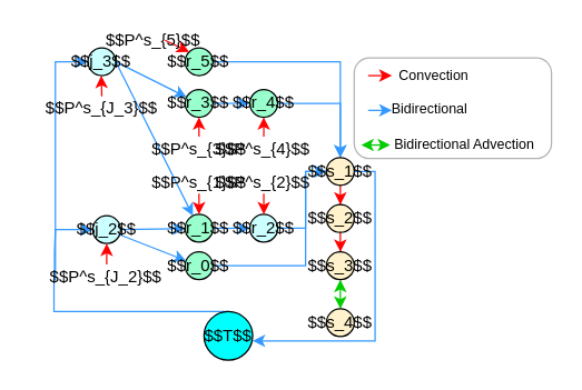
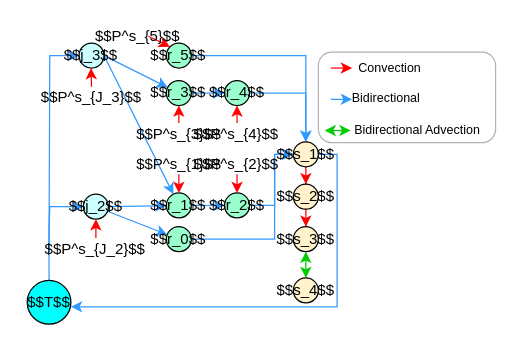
  <mxCell id="0" />
  <mxCell id="1" parent="0" />
  <mxCell id="2" style="edgeStyle=orthogonalEdgeStyle;rounded=0;orthogonalLoop=1;jettySize=auto;html=1;exitX=0.5;exitY=0;exitDx=0;exitDy=0;entryX=0;entryY=0.5;entryDx=0;entryDy=0;strokeColor=#3399FF;" edge="1" parent="1" source="3" target="10"><mxGeometry relative="1" as="geometry"><mxPoint x="38.42" y="201" as="sourcePoint" /><Array as="points"><mxPoint x="38" y="201" /><mxPoint x="39" y="201" /><mxPoint x="39" y="44" /></Array></mxGeometry></mxCell>
- <mxCell id="3" value="$$T$$" style="ellipse;whiteSpace=wrap;html=1;aspect=fixed;fillColor=#00FFFF;" vertex="1" parent="1"><mxGeometry x="145.92" y="224" width="35" height="35" as="geometry" /></mxCell>
+ <mxCell id="3" value="$$T$$" style="ellipse;whiteSpace=wrap;html=1;aspect=fixed;fillColor=#00FFFF;" vertex="1" parent="1"><mxGeometry x="20.92" y="224" width="35" height="35" as="geometry" /></mxCell>
  <mxCell id="4" style="edgeStyle=orthogonalEdgeStyle;rounded=0;orthogonalLoop=1;jettySize=auto;html=1;exitX=0.5;exitY=0;exitDx=0;exitDy=0;entryX=0;entryY=0.5;entryDx=0;entryDy=0;strokeColor=#3399FF;fontColor=#3399FF;" edge="1" parent="1" target="7"><mxGeometry relative="1" as="geometry"><mxPoint x="38.42" y="201" as="sourcePoint" /><Array as="points"><mxPoint x="38" y="181" /><mxPoint x="39" y="181" /><mxPoint x="39" y="165" /></Array></mxGeometry></mxCell>
  <mxCell id="5" style="rounded=0;orthogonalLoop=1;jettySize=auto;html=1;strokeColor=#3399FF;fontColor=#3399FF;" edge="1" parent="1" source="7" target="12"><mxGeometry relative="1" as="geometry" /></mxCell>
  <mxCell id="6" style="edgeStyle=none;rounded=0;orthogonalLoop=1;jettySize=auto;html=1;strokeColor=#3399FF;fontColor=#3399FF;" edge="1" parent="1" source="7" target="14"><mxGeometry relative="1" as="geometry" /></mxCell>
  <mxCell id="7" value="$$j_2$$" style="ellipse;whiteSpace=wrap;html=1;aspect=fixed;fillColor=#CCFFFF;" vertex="1" parent="1"><mxGeometry x="65.92" y="155" width="20" height="20" as="geometry" /></mxCell>
  <mxCell id="8" style="edgeStyle=none;rounded=0;orthogonalLoop=1;jettySize=auto;html=1;exitX=1;exitY=0.5;exitDx=0;exitDy=0;strokeColor=#3399FF;fontColor=#3399FF;" edge="1" parent="1" source="10" target="22"><mxGeometry relative="1" as="geometry" /></mxCell>
  <mxCell id="9" style="edgeStyle=none;rounded=0;orthogonalLoop=1;jettySize=auto;html=1;exitX=1;exitY=0.5;exitDx=0;exitDy=0;strokeColor=#3399FF;fontColor=#3399FF;" edge="1" parent="1" source="10" target="14"><mxGeometry relative="1" as="geometry" /></mxCell>
  <mxCell id="10" value="$$j_3$$" style="ellipse;whiteSpace=wrap;html=1;aspect=fixed;fillColor=#CCFFFF;" vertex="1" parent="1"><mxGeometry x="62.42" y="34" width="20" height="20" as="geometry" /></mxCell>
  <mxCell id="11" style="edgeStyle=orthogonalEdgeStyle;rounded=0;orthogonalLoop=1;jettySize=auto;html=1;exitX=1;exitY=0.5;exitDx=0;exitDy=0;entryX=0;entryY=0.5;entryDx=0;entryDy=0;strokeColor=#3399FF;fontColor=#3399FF;" edge="1" parent="1" source="12" target="39"><mxGeometry relative="1" as="geometry"><Array as="points"><mxPoint x="219" y="191" /><mxPoint x="219" y="123" /></Array></mxGeometry></mxCell>
  <mxCell id="12" value="$$r_0$$" style="ellipse;whiteSpace=wrap;html=1;aspect=fixed;fillColor=#99FFCC;" vertex="1" parent="1"><mxGeometry x="132.34" y="181" width="20" height="20" as="geometry" /></mxCell>
  <mxCell id="13" style="edgeStyle=none;rounded=0;orthogonalLoop=1;jettySize=auto;html=1;strokeColor=#3399FF;fontColor=#3399FF;" edge="1" parent="1" source="14" target="16"><mxGeometry relative="1" as="geometry" /></mxCell>
  <mxCell id="14" value="$$r_1$$" style="ellipse;whiteSpace=wrap;html=1;aspect=fixed;fillColor=#99FFCC;" vertex="1" parent="1"><mxGeometry x="132.34" y="154" width="20" height="20" as="geometry" /></mxCell>
  <mxCell id="15" style="edgeStyle=orthogonalEdgeStyle;rounded=0;orthogonalLoop=1;jettySize=auto;html=1;exitX=1;exitY=0.5;exitDx=0;exitDy=0;entryX=0;entryY=0.5;entryDx=0;entryDy=0;strokeColor=#3399FF;fontColor=#3399FF;" edge="1" parent="1" source="16" target="39"><mxGeometry relative="1" as="geometry"><Array as="points"><mxPoint x="219" y="164" /><mxPoint x="219" y="123" /></Array></mxGeometry></mxCell>
- <mxCell id="16" value="$$r_2$$" style="ellipse;whiteSpace=wrap;html=1;aspect=fixed;fillColor=#ccffff;" vertex="1" parent="1"><mxGeometry x="178.92" y="154" width="20" height="20" as="geometry" /></mxCell>
+ <mxCell id="16" value="$$r_2$$" style="ellipse;whiteSpace=wrap;html=1;aspect=fixed;fillColor=#99FFCC;" vertex="1" parent="1"><mxGeometry x="178.92" y="154" width="20" height="20" as="geometry" /></mxCell>
  <mxCell id="17" style="edgeStyle=none;rounded=0;orthogonalLoop=1;jettySize=auto;html=1;exitX=0.5;exitY=0;exitDx=0;exitDy=0;entryX=0.5;entryY=1;entryDx=0;entryDy=0;strokeColor=#FF0000;fontColor=#3399FF;startArrow=none;startFill=0;" edge="1" parent="1" source="18" target="7"><mxGeometry relative="1" as="geometry" /></mxCell>
  <mxCell id="18" value="&lt;span style=&quot;&quot;&gt;&lt;font style=&quot;font-size: 12px;&quot;&gt;$$P^s_{J_2}$$&lt;/font&gt;&lt;/span&gt;" style="rounded=0;whiteSpace=wrap;html=1;fontSize=11;fillColor=none;strokeColor=none;" vertex="1" parent="1"><mxGeometry x="67.42" y="190" width="17" height="17" as="geometry" /></mxCell>
  <mxCell id="19" style="edgeStyle=orthogonalEdgeStyle;rounded=0;orthogonalLoop=1;jettySize=auto;html=1;exitX=1;exitY=0.5;exitDx=0;exitDy=0;strokeColor=#3399FF;fontColor=#3399FF;" edge="1" parent="1" source="20" target="39"><mxGeometry relative="1" as="geometry" /></mxCell>
  <mxCell id="20" value="$$r_5$$" style="ellipse;whiteSpace=wrap;html=1;aspect=fixed;fillColor=#99FFCC;" vertex="1" parent="1"><mxGeometry x="132.34" y="34" width="20" height="20" as="geometry" /></mxCell>
  <mxCell id="21" style="edgeStyle=none;rounded=0;orthogonalLoop=1;jettySize=auto;html=1;exitX=1;exitY=0.5;exitDx=0;exitDy=0;strokeColor=#3399FF;fontColor=#3399FF;" edge="1" parent="1" source="22" target="24"><mxGeometry relative="1" as="geometry" /></mxCell>
  <mxCell id="22" value="$$r_3$$" style="ellipse;whiteSpace=wrap;html=1;aspect=fixed;fillColor=#99FFCC;" vertex="1" parent="1"><mxGeometry x="132.34" y="64" width="20" height="20" as="geometry" /></mxCell>
  <mxCell id="23" style="edgeStyle=orthogonalEdgeStyle;rounded=0;orthogonalLoop=1;jettySize=auto;html=1;exitX=1;exitY=0.5;exitDx=0;exitDy=0;strokeColor=#3399FF;fontColor=#3399FF;" edge="1" parent="1" source="24" target="39"><mxGeometry relative="1" as="geometry" /></mxCell>
  <mxCell id="24" value="$$r_4$$" style="ellipse;whiteSpace=wrap;html=1;aspect=fixed;fillColor=#99FFCC;" vertex="1" parent="1"><mxGeometry x="178.92" y="64" width="20" height="20" as="geometry" /></mxCell>
  <mxCell id="25" style="edgeStyle=orthogonalEdgeStyle;rounded=0;orthogonalLoop=1;jettySize=auto;html=1;exitX=0.5;exitY=1;exitDx=0;exitDy=0;entryX=0.5;entryY=0;entryDx=0;entryDy=0;strokeColor=#FF0000;fontColor=#3399FF;startArrow=none;startFill=0;" edge="1" parent="1" source="26" target="14"><mxGeometry relative="1" as="geometry" /></mxCell>
  <mxCell id="26" value="&lt;span style=&quot;&quot;&gt;&lt;font style=&quot;font-size: 12px;&quot;&gt;$$P^s_{1}$$&lt;/font&gt;&lt;/span&gt;" style="rounded=0;whiteSpace=wrap;html=1;fontSize=11;fillColor=none;strokeColor=none;" vertex="1" parent="1"><mxGeometry x="133.84" y="122" width="17" height="17" as="geometry" /></mxCell>
  <mxCell id="27" style="edgeStyle=orthogonalEdgeStyle;rounded=0;orthogonalLoop=1;jettySize=auto;html=1;exitX=0.5;exitY=1;exitDx=0;exitDy=0;entryX=0.5;entryY=0;entryDx=0;entryDy=0;strokeColor=#FF0000;fontColor=#3399FF;startArrow=none;startFill=0;" edge="1" parent="1" source="28" target="16"><mxGeometry relative="1" as="geometry" /></mxCell>
  <mxCell id="28" value="&lt;span style=&quot;&quot;&gt;&lt;font style=&quot;font-size: 12px;&quot;&gt;$$P^s_{2}$$&lt;/font&gt;&lt;/span&gt;" style="rounded=0;whiteSpace=wrap;html=1;fontSize=11;fillColor=none;strokeColor=none;" vertex="1" parent="1"><mxGeometry x="180.42" y="122" width="17" height="17" as="geometry" /></mxCell>
  <mxCell id="29" style="edgeStyle=orthogonalEdgeStyle;rounded=0;orthogonalLoop=1;jettySize=auto;html=1;exitX=0.5;exitY=0;exitDx=0;exitDy=0;entryX=0.5;entryY=1;entryDx=0;entryDy=0;strokeColor=#FF0000;fontColor=#3399FF;startArrow=none;startFill=0;" edge="1" parent="1" source="30" target="22"><mxGeometry relative="1" as="geometry" /></mxCell>
  <mxCell id="30" value="&lt;span style=&quot;&quot;&gt;&lt;font style=&quot;font-size: 12px;&quot;&gt;$$P^s_{3}$$&lt;/font&gt;&lt;/span&gt;" style="rounded=0;whiteSpace=wrap;html=1;fontSize=11;fillColor=none;strokeColor=none;" vertex="1" parent="1"><mxGeometry x="133.84" y="98" width="17" height="17" as="geometry" /></mxCell>
  <mxCell id="31" style="edgeStyle=orthogonalEdgeStyle;rounded=0;orthogonalLoop=1;jettySize=auto;html=1;exitX=0.5;exitY=0;exitDx=0;exitDy=0;entryX=0.5;entryY=1;entryDx=0;entryDy=0;strokeColor=#FF0000;fontColor=#3399FF;startArrow=none;startFill=0;" edge="1" parent="1" source="32" target="24"><mxGeometry relative="1" as="geometry" /></mxCell>
  <mxCell id="32" value="&lt;span style=&quot;&quot;&gt;&lt;font style=&quot;font-size: 12px;&quot;&gt;$$P^s_{4}$$&lt;/font&gt;&lt;/span&gt;" style="rounded=0;whiteSpace=wrap;html=1;fontSize=11;fillColor=none;strokeColor=none;" vertex="1" parent="1"><mxGeometry x="180.42" y="98" width="17" height="17" as="geometry" /></mxCell>
  <mxCell id="33" style="edgeStyle=orthogonalEdgeStyle;rounded=0;orthogonalLoop=1;jettySize=auto;html=1;exitX=0.5;exitY=0;exitDx=0;exitDy=0;strokeColor=#FF0000;fontColor=#3399FF;startArrow=none;startFill=0;" edge="1" parent="1" source="34"><mxGeometry relative="1" as="geometry"><mxPoint x="72" y="54" as="targetPoint" /></mxGeometry></mxCell>
  <mxCell id="34" value="&lt;span style=&quot;&quot;&gt;&lt;font style=&quot;font-size: 12px;&quot;&gt;$$P^s_{J_3}$$&lt;/font&gt;&lt;/span&gt;" style="rounded=0;whiteSpace=wrap;html=1;fontSize=11;fillColor=none;strokeColor=none;" vertex="1" parent="1"><mxGeometry x="63.92" y="69" width="17" height="17" as="geometry" /></mxCell>
  <mxCell id="35" style="rounded=0;orthogonalLoop=1;jettySize=auto;html=1;exitX=1;exitY=0.5;exitDx=0;exitDy=0;entryX=0;entryY=0;entryDx=0;entryDy=0;strokeColor=#FF0000;fontColor=#3399FF;startArrow=none;startFill=0;" edge="1" parent="1" source="36" target="20"><mxGeometry relative="1" as="geometry" /></mxCell>
  <mxCell id="36" value="&lt;span style=&quot;&quot;&gt;&lt;font style=&quot;font-size: 12px;&quot;&gt;$$P^s_{5}$$&lt;/font&gt;&lt;/span&gt;" style="rounded=0;whiteSpace=wrap;html=1;fontSize=11;fillColor=none;strokeColor=none;" vertex="1" parent="1"><mxGeometry x="100.92" y="20" width="17" height="17" as="geometry" /></mxCell>
  <mxCell id="37" style="edgeStyle=orthogonalEdgeStyle;rounded=0;orthogonalLoop=1;jettySize=auto;html=1;exitX=0.5;exitY=1;exitDx=0;exitDy=0;strokeColor=#FF0000;fontColor=#3399FF;" edge="1" parent="1" source="39" target="41"><mxGeometry relative="1" as="geometry" /></mxCell>
  <mxCell id="38" style="edgeStyle=orthogonalEdgeStyle;rounded=0;orthogonalLoop=1;jettySize=auto;html=1;exitX=1;exitY=0.5;exitDx=0;exitDy=0;strokeColor=#3399FF;fontColor=#3399FF;startArrow=none;startFill=0;entryX=1;entryY=0.604;entryDx=0;entryDy=0;entryPerimeter=0;" edge="1" parent="1" source="39" target="3"><mxGeometry relative="1" as="geometry"><mxPoint x="259" y="267" as="targetPoint" /><Array as="points"><mxPoint x="269" y="123" /><mxPoint x="269" y="245" /></Array></mxGeometry></mxCell>
  <mxCell id="39" value="$$s_1$$" style="ellipse;whiteSpace=wrap;html=1;aspect=fixed;fillColor=#FFF2CC;" vertex="1" parent="1"><mxGeometry x="234" y="113" width="20" height="20" as="geometry" /></mxCell>
  <mxCell id="40" style="edgeStyle=orthogonalEdgeStyle;rounded=0;orthogonalLoop=1;jettySize=auto;html=1;exitX=0.5;exitY=1;exitDx=0;exitDy=0;strokeColor=#FF0000;fontColor=#3399FF;" edge="1" parent="1" source="41" target="43"><mxGeometry relative="1" as="geometry" /></mxCell>
  <mxCell id="41" value="$$s_2$$" style="ellipse;whiteSpace=wrap;html=1;aspect=fixed;fillColor=#FFF2CC;" vertex="1" parent="1"><mxGeometry x="234" y="147" width="20" height="20" as="geometry" /></mxCell>
  <mxCell id="42" style="edgeStyle=orthogonalEdgeStyle;rounded=0;orthogonalLoop=1;jettySize=auto;html=1;exitX=0.5;exitY=1;exitDx=0;exitDy=0;strokeColor=#00CC00;fontColor=#3399FF;startArrow=classic;startFill=1;" edge="1" parent="1" source="43" target="44"><mxGeometry relative="1" as="geometry" /></mxCell>
  <mxCell id="43" value="$$s_3$$" style="ellipse;whiteSpace=wrap;html=1;aspect=fixed;fillColor=#FFF2CC;" vertex="1" parent="1"><mxGeometry x="234" y="181" width="20" height="20" as="geometry" /></mxCell>
  <mxCell id="44" value="$$s_4$$" style="ellipse;whiteSpace=wrap;html=1;aspect=fixed;fillColor=#FFF2CC;" vertex="1" parent="1"><mxGeometry x="234" y="222" width="20" height="20" as="geometry" /></mxCell>
  <mxCell id="45" value="" style="endArrow=classic;html=1;rounded=0;strokeColor=#FF0000;strokeWidth=1;fontSize=14;fontColor=#000000;" parent="1" edge="1"><mxGeometry width="50" height="50" relative="1" as="geometry"><mxPoint x="263.99" y="54" as="sourcePoint" /><mxPoint x="280.99" y="54" as="targetPoint" /></mxGeometry></mxCell>
  <mxCell id="46" value="&lt;font style=&quot;font-size: 10px;&quot;&gt;Convection&lt;/font&gt;" style="text;html=1;align=center;verticalAlign=middle;resizable=0;points=[];autosize=1;strokeColor=none;fillColor=none;fontSize=14;fontColor=#000000;" parent="1" vertex="1"><mxGeometry x="275.91" y="38" width="70" height="30" as="geometry" /></mxCell>
  <mxCell id="47" value="" style="endArrow=classic;html=1;rounded=0;strokeColor=#3399FF;strokeWidth=1;fontSize=14;fontColor=#000000;entryX=0.001;entryY=0.667;entryDx=0;entryDy=0;entryPerimeter=0;" parent="1" edge="1"><mxGeometry width="50" height="50" relative="1" as="geometry"><mxPoint x="263.99" y="79" as="sourcePoint" /><mxPoint x="280.98" y="79.01" as="targetPoint" /></mxGeometry></mxCell>
  <mxCell id="48" value="&lt;font style=&quot;font-size: 10px;&quot;&gt;Bidirectional&lt;/font&gt;" style="text;html=1;align=center;verticalAlign=middle;resizable=0;points=[];autosize=1;strokeColor=none;fillColor=none;fontSize=14;fontColor=#000000;" parent="1" vertex="1"><mxGeometry x="272.91" y="62" width="70" height="30" as="geometry" /></mxCell>
  <mxCell id="49" value="" style="endArrow=classic;html=1;rounded=0;strokeColor=#00CC00;strokeWidth=1;fontSize=14;fontColor=#000000;startArrow=classic;startFill=1;" parent="1" edge="1"><mxGeometry width="50" height="50" relative="1" as="geometry"><mxPoint x="259" y="104" as="sourcePoint" /><mxPoint x="279.91" y="104" as="targetPoint" /></mxGeometry></mxCell>
  <mxCell id="50" value="&lt;font style=&quot;font-size: 10px;&quot;&gt;Bidirectional Advection&lt;/font&gt;" style="text;html=1;align=center;verticalAlign=middle;resizable=0;points=[];autosize=1;strokeColor=none;fillColor=none;fontSize=16;fontColor=#000000;" parent="1" vertex="1"><mxGeometry x="272.91" y="86" width="120" height="30" as="geometry" /></mxCell>
  <mxCell id="51" value="" style="rounded=1;whiteSpace=wrap;html=1;strokeWidth=1;fontSize=16;fontColor=#000000;fillColor=none;strokeColor=#B3B3B3;" parent="1" vertex="1"><mxGeometry x="254" y="41.25" width="141.91" height="72.5" as="geometry" /></mxCell>
